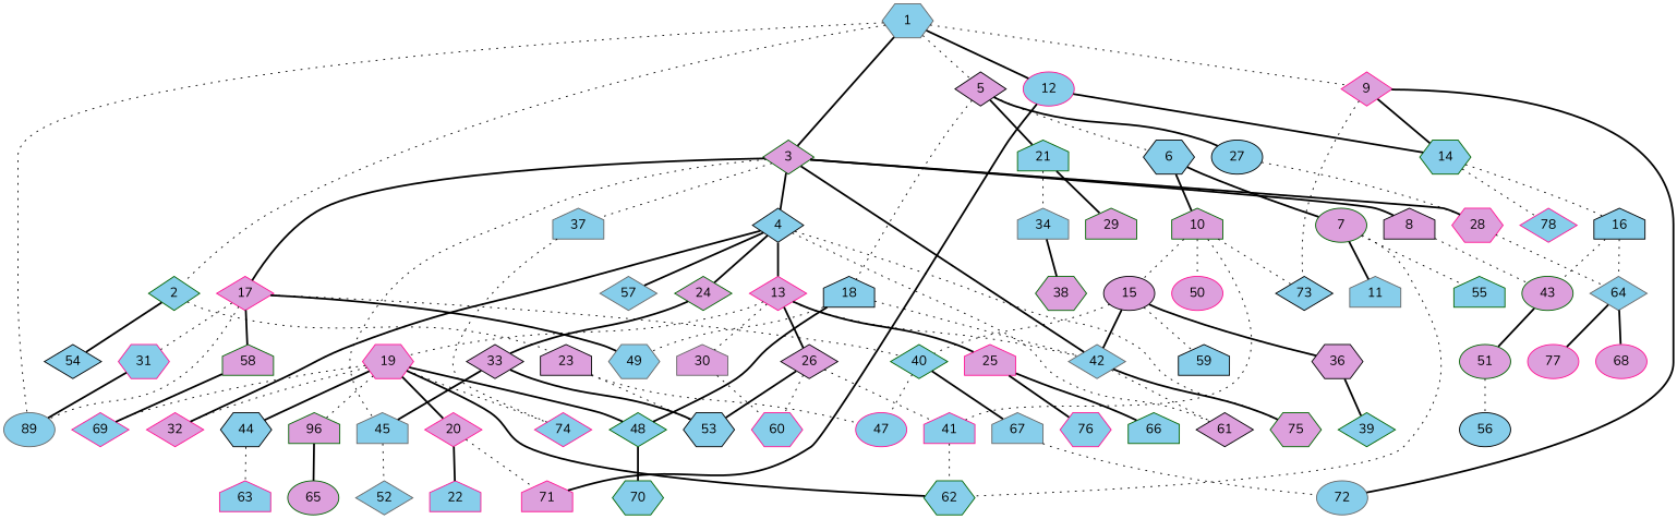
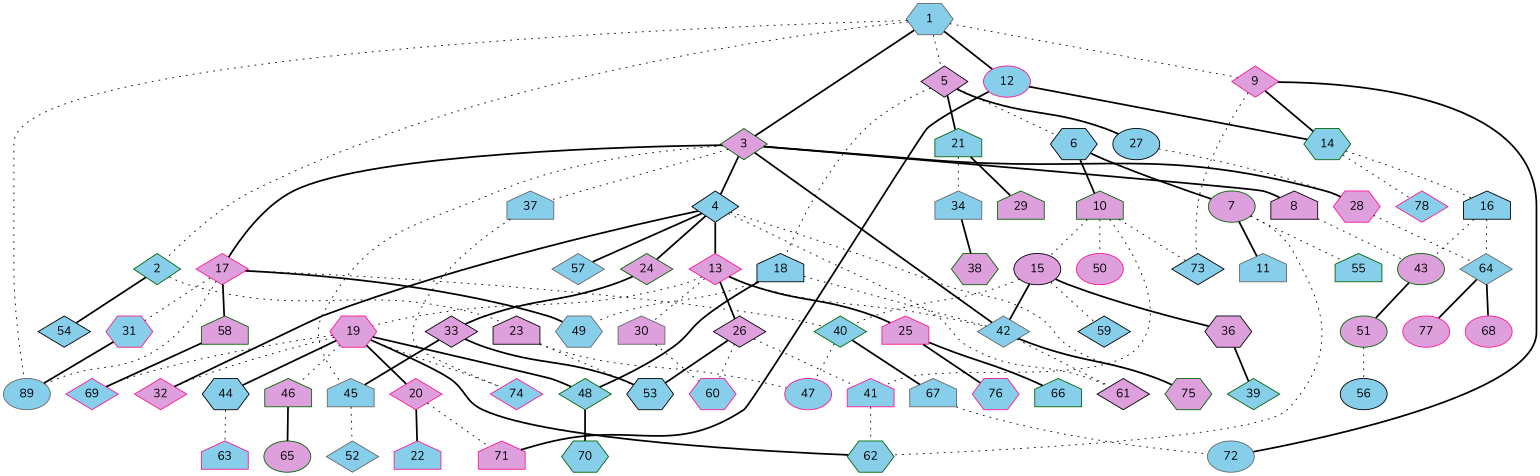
  graph {
    fontname=Nunito
    node [color=deeppink fillcolor=skyblue fontname=Nunito shape=diamond style=filled]
    edge [fontname=Nunito style=dotted]
    1 [color=gray40 shape=hexagon]
    2 [color=darkgreen]
    3 [color=darkgreen fillcolor=plum]
    5 [color=black fillcolor=plum]
    9 [fillcolor=plum]
    12 [shape=ellipse]
    n7 [color=gray40 label=89 shape=ellipse]
    23 [color=black fillcolor=plum shape=house]
    54 [color=black]
    4 [color=black]
    8 [color=black fillcolor=plum shape=house]
    17 [fillcolor=plum]
    28 [fillcolor=plum shape=hexagon]
    37 [color=gray40 shape=house]
    42 [color=gray40]
    45 [color=gray40 shape=house]
    6 [color=black shape=hexagon]
    18 [color=black shape=house]
    21 [color=darkgreen shape=house]
    27 [color=black shape=ellipse]
    14 [color=darkgreen shape=hexagon]
    72 [color=gray40 shape=ellipse]
    73 [color=black]
    71 [fillcolor=plum shape=house]
    47 [shape=ellipse]
    53 [color=black shape=hexagon]
    13 [fillcolor=plum]
    24 [color=darkgreen fillcolor=plum]
    32 [fillcolor=plum]
    57 [color=gray40]
    61 [color=black fillcolor=plum]
    75 [color=darkgreen fillcolor=plum shape=hexagon]
    43 [color=darkgreen fillcolor=plum shape=ellipse]
    40 [color=darkgreen]
    31 [shape=hexagon]
    49 [color=gray40 shape=hexagon]
    58 [color=darkgreen fillcolor=plum shape=house]
    64 [color=gray40]
    74
    52 [color=gray40]
    19 [fillcolor=plum shape=hexagon]
    25 [fillcolor=plum shape=house]
    26 [color=black fillcolor=plum]
    30 [color=gray40 fillcolor=plum shape=house]
    33 [color=black fillcolor=plum]
    7 [color=darkgreen fillcolor=plum shape=ellipse]
    10 [color=darkgreen fillcolor=plum shape=house]
    48 [color=darkgreen]
    29 [color=darkgreen fillcolor=plum shape=house]
    34 [color=gray40 shape=house]
    11 [color=gray40 shape=house]
    55 [color=darkgreen shape=house]
    62 [color=darkgreen shape=hexagon]
    15 [color=black fillcolor=plum shape=ellipse]
    41 [shape=house]
    50 [fillcolor=plum shape=ellipse]
    51 [color=darkgreen fillcolor=plum shape=ellipse]
    16 [color=black shape=house]
    78
    36 [color=black fillcolor=plum shape=hexagon]
-   59 [color=black shape=house]
+   59 [color=black]
    20 [fillcolor=plum]
    44 [color=black shape=hexagon]
-   46 [color=darkgreen fillcolor=plum shape=house label=96]
+   46 [color=darkgreen fillcolor=plum shape=house]
    69
    66 [color=darkgreen shape=house]
    76 [shape=hexagon]
    60 [shape=hexagon]
    39 [color=darkgreen]
    67 [color=gray40 shape=house]
    68 [fillcolor=plum shape=ellipse]
    77 [fillcolor=plum shape=ellipse]
    70 [color=darkgreen shape=hexagon]
    22 [shape=house]
    63 [shape=house]
    65 [color=darkgreen fillcolor=plum shape=ellipse]
    38 [color=darkgreen fillcolor=plum shape=hexagon]
    56 [color=black shape=ellipse]
    1 -- 2
    1 -- 3 [style=bold]
    1 -- 5
    1 -- 9
    1 -- 12 [style=bold]
    1 -- n7
    2 -- 23
    2 -- 54 [style=bold]
    3 -- 4 [style=bold]
    3 -- 8 [style=bold]
    3 -- 17 [style=bold]
    3 -- 28 [style=bold]
    3 -- 37
    3 -- 42 [style=bold]
    3 -- 45
    5 -- 6
    5 -- 18
    5 -- 21 [style=bold]
    5 -- 27 [style=bold]
    9 -- 14 [style=bold]
    9 -- 72 [style=bold]
    9 -- 73
    12 -- 14 [style=bold]
    12 -- 71 [style=bold]
    23 -- 47
    23 -- 53
    4 -- 13 [style=bold]
    4 -- 24 [style=bold]
    4 -- 32 [style=bold]
    4 -- 57 [style=bold]
    4 -- 61
    4 -- 75
    8 -- 43
    17 -- n7
    17 -- 40
    17 -- 31
    17 -- 49 [style=bold]
    17 -- 58 [style=bold]
    28 -- 64
    37 -- 74
    42 -- 61
    42 -- 75 [style=bold]
    45 -- 52
    6 -- 7 [style=bold]
    6 -- 10 [style=bold]
    18 -- 42
    18 -- 49
    18 -- 48 [style=bold]
    21 -- 29 [style=bold]
    21 -- 34
    27 -- 28
    14 -- 16
    14 -- 78
    13 -- 42
    13 -- 19
    13 -- 25 [style=bold]
    13 -- 26 [style=bold]
    13 -- 30
    24 -- 33 [style=bold]
    43 -- 51 [style=bold]
    40 -- 47
    40 -- 67 [style=bold]
    31 -- n7 [style=bold]
    58 -- 69 [style=bold]
    64 -- 68 [style=bold]
    64 -- 77 [style=bold]
    19 -- 32
    19 -- 74
    19 -- 48 [style=bold]
    19 -- 62 [style=bold]
    19 -- 20 [style=bold]
    19 -- 44 [style=bold]
    19 -- 46
    19 -- 69
    25 -- 66 [style=bold]
    25 -- 76 [style=bold]
    26 -- 53 [style=bold]
    26 -- 41
    26 -- 60
    30 -- 60
    33 -- 45 [style=bold]
    33 -- 53 [style=bold]
    7 -- 11 [style=bold]
    7 -- 55
    7 -- 62
    10 -- 73
    10 -- 15
    10 -- 41
    10 -- 50
    48 -- 70 [style=bold]
    34 -- 38 [style=bold]
    15 -- 42 [style=bold]
    15 -- 40
    15 -- 36 [style=bold]
    15 -- 59
    41 -- 62
    51 -- 56
    16 -- 43
    16 -- 64
    36 -- 39 [style=bold]
    20 -- 71
    20 -- 22 [style=bold]
    44 -- 63
    46 -- 65 [style=bold]
    67 -- 72
  }
